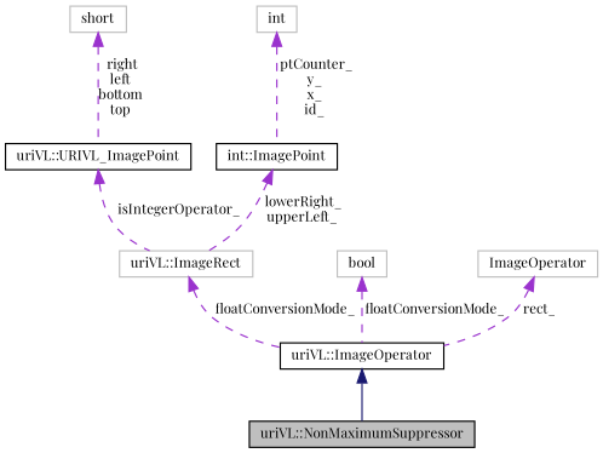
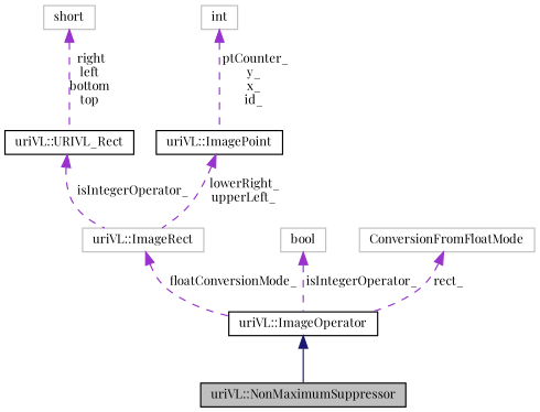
  digraph {
    fontname="Playfair Display"
    node [color=grey75 fillcolor=white fontname="Playfair Display" fontsize=10 shape=record style=filled]
    edge [color=darkorchid3 dir=back fontname="Playfair Display" fontsize=10 labelfontname=Helvetica labelfontsize=10 style=dashed]
    n1 [color=black fillcolor=grey75 fontcolor=black height=0.2 label="uriVL::NonMaximumSuppressor" width=0.4]
    n2 [color=black height=0.2 label="uriVL::ImageOperator" width=0.4]
    n3 [height=0.2 label="uriVL::ImageRect" width=0.4]
-   n4 [color=black height=0.2 label="uriVL::URIVL_ImagePoint" width=0.4]
+   n4 [color=black height=0.2 label="uriVL::URIVL_Rect" width=0.4]
    n5 [height=0.2 label=short width=0.4]
-   n6 [color=black height=0.2 label="int::ImagePoint" width=0.4]
+   n6 [color=black height=0.2 label="uriVL::ImagePoint" width=0.4]
    n7 [height=0.2 label=int width=0.4]
    n8 [height=0.2 label=bool width=0.4]
-   n9 [height=0.2 label=ImageOperator width=0.4]
+   n9 [height=0.2 label=ConversionFromFloatMode width=0.4]
    n2 -> n1 [color=midnightblue style=solid]
    n3 -> n2 [label=" floatConversionMode_"]
    n4 -> n3 [label=" isIntegerOperator_"]
    n5 -> n4 [label=" right\nleft\nbottom\ntop"]
    n6 -> n3 [label=" lowerRight_\nupperLeft_"]
    n7 -> n6 [label=" ptCounter_\ny_\nx_\nid_"]
-   n8 -> n2 [label=" floatConversionMode_"]
+   n8 -> n2 [label=" isIntegerOperator_"]
    n9 -> n2 [label=" rect_"]
  }
